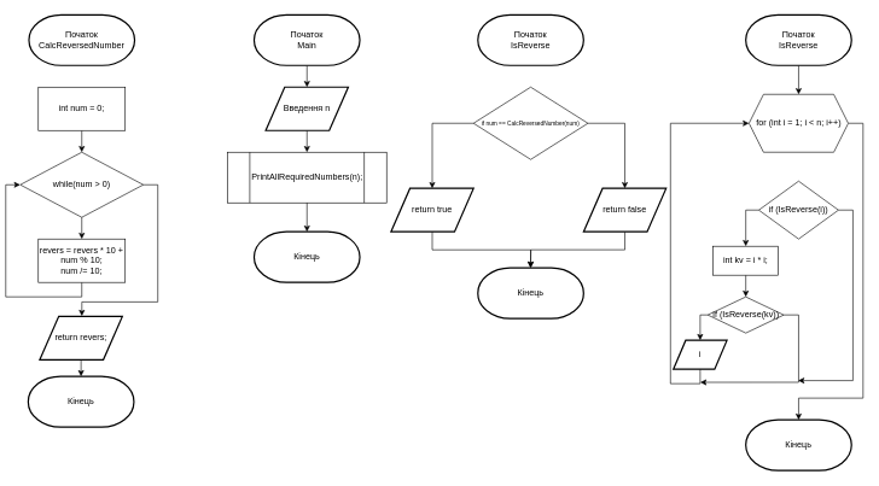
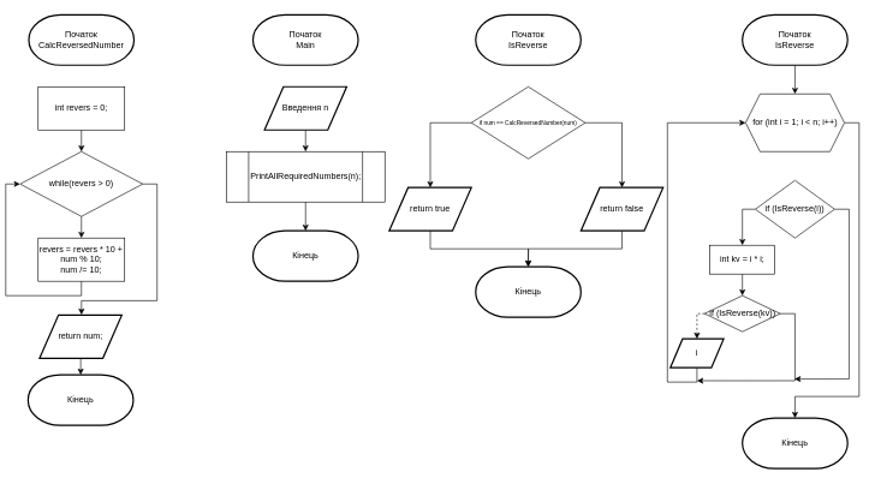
  <mxCell id="0" />
  <mxCell id="1" parent="0" />
- <mxCell id="2" style="edgeStyle=orthogonalEdgeStyle;rounded=0;orthogonalLoop=1;jettySize=auto;html=1;exitX=0.5;exitY=1;exitDx=0;exitDy=0;exitPerimeter=0;entryX=0.5;entryY=0;entryDx=0;entryDy=0;" edge="1" parent="1" source="3" target="5"><mxGeometry relative="1" as="geometry" /></mxCell>
  <mxCell id="3" value="Початок&lt;br&gt;Main" style="strokeWidth=2;html=1;shape=mxgraph.flowchart.terminator;whiteSpace=wrap;" vertex="1" parent="1"><mxGeometry x="343" y="20" width="146" height="70" as="geometry" /></mxCell>
  <mxCell id="4" style="edgeStyle=orthogonalEdgeStyle;rounded=0;orthogonalLoop=1;jettySize=auto;html=1;exitX=0.5;exitY=1;exitDx=0;exitDy=0;entryX=0.5;entryY=0;entryDx=0;entryDy=0;" edge="1" parent="1" source="5" target="41"><mxGeometry relative="1" as="geometry" /></mxCell>
  <mxCell id="5" value="Введення n" style="shape=parallelogram;html=1;strokeWidth=2;perimeter=parallelogramPerimeter;whiteSpace=wrap;rounded=0;arcSize=12;size=0.23;" vertex="1" parent="1"><mxGeometry x="359" y="120" width="114" height="60" as="geometry" /></mxCell>
  <mxCell id="6" value="Початок&lt;br&gt;CalcReversedNumber" style="strokeWidth=2;html=1;shape=mxgraph.flowchart.terminator;whiteSpace=wrap;" vertex="1" parent="1"><mxGeometry x="32" y="20" width="146" height="70" as="geometry" /></mxCell>
  <mxCell id="7" style="edgeStyle=orthogonalEdgeStyle;rounded=0;orthogonalLoop=1;jettySize=auto;html=1;exitX=0.5;exitY=1;exitDx=0;exitDy=0;entryX=0.5;entryY=0;entryDx=0;entryDy=0;" edge="1" parent="1" source="8" target="11"><mxGeometry relative="1" as="geometry" /></mxCell>
- <mxCell id="8" value="int num = 0;" style="rounded=0;whiteSpace=wrap;html=1;" vertex="1" parent="1"><mxGeometry x="45" y="120" width="120" height="60" as="geometry" /></mxCell>
+ <mxCell id="8" value="int revers = 0;" style="rounded=0;whiteSpace=wrap;html=1;" vertex="1" parent="1"><mxGeometry x="45" y="120" width="120" height="60" as="geometry" /></mxCell>
  <mxCell id="9" style="edgeStyle=orthogonalEdgeStyle;rounded=0;orthogonalLoop=1;jettySize=auto;html=1;exitX=0.5;exitY=1;exitDx=0;exitDy=0;entryX=0.5;entryY=0;entryDx=0;entryDy=0;" edge="1" parent="1" source="11" target="13"><mxGeometry relative="1" as="geometry" /></mxCell>
  <mxCell id="10" style="edgeStyle=orthogonalEdgeStyle;rounded=0;orthogonalLoop=1;jettySize=auto;html=1;exitX=1;exitY=0.5;exitDx=0;exitDy=0;" edge="1" parent="1" source="11"><mxGeometry relative="1" as="geometry"><mxPoint x="105.069" y="436.552" as="targetPoint" /><Array as="points"><mxPoint x="210" y="255" /><mxPoint x="210" y="417" /><mxPoint x="105" y="417" /></Array></mxGeometry></mxCell>
- <mxCell id="11" value="while(num &amp;gt; 0)" style="rhombus;whiteSpace=wrap;html=1;" vertex="1" parent="1"><mxGeometry x="20" y="210" width="170" height="90" as="geometry" /></mxCell>
+ <mxCell id="11" value="while(revers &amp;gt; 0)" style="rhombus;whiteSpace=wrap;html=1;" vertex="1" parent="1"><mxGeometry x="20" y="210" width="170" height="90" as="geometry" /></mxCell>
  <mxCell id="12" style="edgeStyle=orthogonalEdgeStyle;rounded=0;orthogonalLoop=1;jettySize=auto;html=1;exitX=0.5;exitY=1;exitDx=0;exitDy=0;entryX=0;entryY=0.5;entryDx=0;entryDy=0;" edge="1" parent="1" source="13" target="11"><mxGeometry relative="1" as="geometry" /></mxCell>
  <mxCell id="13" value="revers = revers * 10 + num % 10;&lt;div&gt;num /= 10;&lt;/div&gt;" style="rounded=0;whiteSpace=wrap;html=1;" vertex="1" parent="1"><mxGeometry x="45" y="330" width="120" height="60" as="geometry" /></mxCell>
  <mxCell id="14" value="Початок&lt;br&gt;IsReverse" style="strokeWidth=2;html=1;shape=mxgraph.flowchart.terminator;whiteSpace=wrap;" vertex="1" parent="1"><mxGeometry x="652" y="20" width="146" height="70" as="geometry" /></mxCell>
  <mxCell id="15" style="edgeStyle=orthogonalEdgeStyle;rounded=0;orthogonalLoop=1;jettySize=auto;html=1;exitX=0;exitY=0.5;exitDx=0;exitDy=0;entryX=0.5;entryY=0;entryDx=0;entryDy=0;" edge="1" parent="1" source="17" target="20"><mxGeometry relative="1" as="geometry" /></mxCell>
  <mxCell id="16" style="edgeStyle=orthogonalEdgeStyle;rounded=0;orthogonalLoop=1;jettySize=auto;html=1;exitX=1;exitY=0.5;exitDx=0;exitDy=0;entryX=0.5;entryY=0;entryDx=0;entryDy=0;" edge="1" parent="1" source="17" target="19"><mxGeometry relative="1" as="geometry" /></mxCell>
  <mxCell id="17" value="&lt;font style=&quot;font-size: 8px;&quot;&gt;if num ==&amp;nbsp;CalcReversedNumber(num)&lt;/font&gt;" style="rhombus;whiteSpace=wrap;html=1;" vertex="1" parent="1"><mxGeometry x="646" y="120" width="158" height="100" as="geometry" /></mxCell>
  <mxCell id="18" style="edgeStyle=orthogonalEdgeStyle;rounded=0;orthogonalLoop=1;jettySize=auto;html=1;exitX=0.5;exitY=1;exitDx=0;exitDy=0;" edge="1" parent="1" source="19"><mxGeometry relative="1" as="geometry"><mxPoint x="724.667" y="369.667" as="targetPoint" /></mxGeometry></mxCell>
  <mxCell id="19" value="return false" style="shape=parallelogram;html=1;strokeWidth=2;perimeter=parallelogramPerimeter;whiteSpace=wrap;rounded=0;arcSize=12;size=0.23;" vertex="1" parent="1"><mxGeometry x="798" y="260" width="114" height="60" as="geometry" /></mxCell>
  <mxCell id="20" value="return true" style="shape=parallelogram;html=1;strokeWidth=2;perimeter=parallelogramPerimeter;whiteSpace=wrap;rounded=0;arcSize=12;size=0.23;" vertex="1" parent="1"><mxGeometry x="532" y="260" width="114" height="60" as="geometry" /></mxCell>
  <mxCell id="21" style="edgeStyle=orthogonalEdgeStyle;rounded=0;orthogonalLoop=1;jettySize=auto;html=1;exitX=0.5;exitY=1;exitDx=0;exitDy=0;exitPerimeter=0;entryX=0.5;entryY=0;entryDx=0;entryDy=0;" edge="1" parent="1" source="22" target="24"><mxGeometry relative="1" as="geometry" /></mxCell>
  <mxCell id="22" value="Початок&lt;br&gt;IsReverse" style="strokeWidth=2;html=1;shape=mxgraph.flowchart.terminator;whiteSpace=wrap;" vertex="1" parent="1"><mxGeometry x="1022" y="20" width="146" height="70" as="geometry" /></mxCell>
  <mxCell id="23" style="edgeStyle=orthogonalEdgeStyle;rounded=0;orthogonalLoop=1;jettySize=auto;html=1;exitX=1;exitY=0.5;exitDx=0;exitDy=0;" edge="1" parent="1" source="24" target="35"><mxGeometry relative="1" as="geometry"><Array as="points"><mxPoint x="1184" y="170" /><mxPoint x="1184" y="550" /><mxPoint x="1095" y="550" /></Array></mxGeometry></mxCell>
  <mxCell id="24" value="for (int i = 1; i &amp;lt; n; i++)" style="shape=hexagon;perimeter=hexagonPerimeter2;whiteSpace=wrap;html=1;fixedSize=1;" vertex="1" parent="1"><mxGeometry x="1026.5" y="130" width="137" height="80" as="geometry" /></mxCell>
  <mxCell id="25" style="edgeStyle=orthogonalEdgeStyle;rounded=0;orthogonalLoop=1;jettySize=auto;html=1;exitX=0;exitY=0.5;exitDx=0;exitDy=0;entryX=0.5;entryY=0;entryDx=0;entryDy=0;" edge="1" parent="1" target="29"><mxGeometry relative="1" as="geometry"><mxPoint x="1040" y="290" as="sourcePoint" /><mxPoint x="1018" y="337" as="targetPoint" /><Array as="points"><mxPoint x="1022" y="290" /></Array></mxGeometry></mxCell>
  <mxCell id="26" style="edgeStyle=orthogonalEdgeStyle;rounded=0;orthogonalLoop=1;jettySize=auto;html=1;exitX=1;exitY=0.5;exitDx=0;exitDy=0;" edge="1" parent="1" source="27"><mxGeometry relative="1" as="geometry"><mxPoint x="1094.314" y="525.771" as="targetPoint" /><Array as="points"><mxPoint x="1170" y="290" /><mxPoint x="1170" y="526" /></Array></mxGeometry></mxCell>
  <mxCell id="27" value="if (IsReverse(i))" style="rhombus;whiteSpace=wrap;html=1;" vertex="1" parent="1"><mxGeometry x="1040" y="250" width="110" height="80" as="geometry" /></mxCell>
  <mxCell id="28" style="edgeStyle=orthogonalEdgeStyle;rounded=0;orthogonalLoop=1;jettySize=auto;html=1;exitX=0.5;exitY=1;exitDx=0;exitDy=0;entryX=0.5;entryY=0;entryDx=0;entryDy=0;" edge="1" parent="1" source="29" target="32"><mxGeometry relative="1" as="geometry" /></mxCell>
  <mxCell id="29" value="int kv = i * i;" style="rounded=0;whiteSpace=wrap;html=1;" vertex="1" parent="1"><mxGeometry x="977" y="340" width="90" height="40" as="geometry" /></mxCell>
- <mxCell id="30" style="edgeStyle=orthogonalEdgeStyle;rounded=0;orthogonalLoop=1;jettySize=auto;html=1;exitX=0;exitY=0.5;exitDx=0;exitDy=0;entryX=0.5;entryY=0;entryDx=0;entryDy=0;" edge="1" parent="1" source="32" target="34"><mxGeometry relative="1" as="geometry" /></mxCell>
+ <mxCell id="30" style="edgeStyle=orthogonalEdgeStyle;rounded=0;orthogonalLoop=1;jettySize=auto;html=1;exitX=0;exitY=0.5;exitDx=0;exitDy=0;entryX=0.5;entryY=0;entryDx=0;entryDy=0;dashed=1;" edge="1" parent="1" source="32" target="34"><mxGeometry relative="1" as="geometry" /></mxCell>
  <mxCell id="31" style="edgeStyle=orthogonalEdgeStyle;rounded=0;orthogonalLoop=1;jettySize=auto;html=1;exitX=1;exitY=0.5;exitDx=0;exitDy=0;" edge="1" parent="1" source="32"><mxGeometry relative="1" as="geometry"><mxPoint x="959.138" y="528.138" as="targetPoint" /><Array as="points"><mxPoint x="1095" y="435" /><mxPoint x="1095" y="528" /></Array></mxGeometry></mxCell>
  <mxCell id="32" value="if (IsReverse(kv))" style="rhombus;whiteSpace=wrap;html=1;" vertex="1" parent="1"><mxGeometry x="969.5" y="410" width="105" height="50" as="geometry" /></mxCell>
  <mxCell id="33" style="edgeStyle=orthogonalEdgeStyle;rounded=0;orthogonalLoop=1;jettySize=auto;html=1;exitX=0.5;exitY=1;exitDx=0;exitDy=0;entryX=0;entryY=0.5;entryDx=0;entryDy=0;" edge="1" parent="1" source="34" target="24"><mxGeometry relative="1" as="geometry"><Array as="points"><mxPoint x="959" y="530" /><mxPoint x="918" y="530" /><mxPoint x="918" y="170" /></Array></mxGeometry></mxCell>
  <mxCell id="34" value="i" style="shape=parallelogram;html=1;strokeWidth=2;perimeter=parallelogramPerimeter;whiteSpace=wrap;rounded=0;arcSize=12;size=0.23;" vertex="1" parent="1"><mxGeometry x="922" y="470" width="74" height="40" as="geometry" /></mxCell>
  <mxCell id="35" value="Кінець" style="strokeWidth=2;html=1;shape=mxgraph.flowchart.terminator;whiteSpace=wrap;" vertex="1" parent="1"><mxGeometry x="1022" y="580" width="146" height="70" as="geometry" /></mxCell>
- <mxCell id="36" value="return revers;" style="shape=parallelogram;html=1;strokeWidth=2;perimeter=parallelogramPerimeter;whiteSpace=wrap;rounded=0;arcSize=12;size=0.23;" vertex="1" parent="1"><mxGeometry x="47" y="437" width="114" height="60" as="geometry" /></mxCell>
+ <mxCell id="36" value="return num;" style="shape=parallelogram;html=1;strokeWidth=2;perimeter=parallelogramPerimeter;whiteSpace=wrap;rounded=0;arcSize=12;size=0.23;" vertex="1" parent="1"><mxGeometry x="47" y="437" width="114" height="60" as="geometry" /></mxCell>
  <mxCell id="37" value="Кінець" style="strokeWidth=2;html=1;shape=mxgraph.flowchart.terminator;whiteSpace=wrap;" vertex="1" parent="1"><mxGeometry x="31" y="520" width="146" height="70" as="geometry" /></mxCell>
  <mxCell id="38" style="edgeStyle=orthogonalEdgeStyle;rounded=0;orthogonalLoop=1;jettySize=auto;html=1;exitX=0.5;exitY=1;exitDx=0;exitDy=0;entryX=0.5;entryY=0;entryDx=0;entryDy=0;entryPerimeter=0;" edge="1" parent="1" source="36" target="37"><mxGeometry relative="1" as="geometry" /></mxCell>
  <mxCell id="39" value="Кінець" style="strokeWidth=2;html=1;shape=mxgraph.flowchart.terminator;whiteSpace=wrap;" vertex="1" parent="1"><mxGeometry x="652" y="370" width="146" height="70" as="geometry" /></mxCell>
  <mxCell id="40" style="edgeStyle=orthogonalEdgeStyle;rounded=0;orthogonalLoop=1;jettySize=auto;html=1;exitX=0.5;exitY=1;exitDx=0;exitDy=0;entryX=0.5;entryY=0;entryDx=0;entryDy=0;entryPerimeter=0;" edge="1" parent="1" source="20" target="39"><mxGeometry relative="1" as="geometry" /></mxCell>
  <mxCell id="41" value="" style="verticalLabelPosition=bottom;verticalAlign=top;html=1;shape=process;whiteSpace=wrap;rounded=0;size=0.14;arcSize=6;" vertex="1" parent="1"><mxGeometry x="306" y="210" width="220" height="70" as="geometry" /></mxCell>
  <mxCell id="42" value="PrintAllRequiredNumbers(n);" style="text;html=1;align=center;verticalAlign=middle;resizable=0;points=[];autosize=1;strokeColor=none;fillColor=none;" vertex="1" parent="1"><mxGeometry x="326" y="230" width="180" height="30" as="geometry" /></mxCell>
  <mxCell id="43" value="Кінець" style="strokeWidth=2;html=1;shape=mxgraph.flowchart.terminator;whiteSpace=wrap;" vertex="1" parent="1"><mxGeometry x="343" y="320" width="146" height="70" as="geometry" /></mxCell>
  <mxCell id="44" style="edgeStyle=orthogonalEdgeStyle;rounded=0;orthogonalLoop=1;jettySize=auto;html=1;exitX=0.5;exitY=1;exitDx=0;exitDy=0;entryX=0.5;entryY=0;entryDx=0;entryDy=0;entryPerimeter=0;" edge="1" parent="1" source="41" target="43"><mxGeometry relative="1" as="geometry" /></mxCell>
